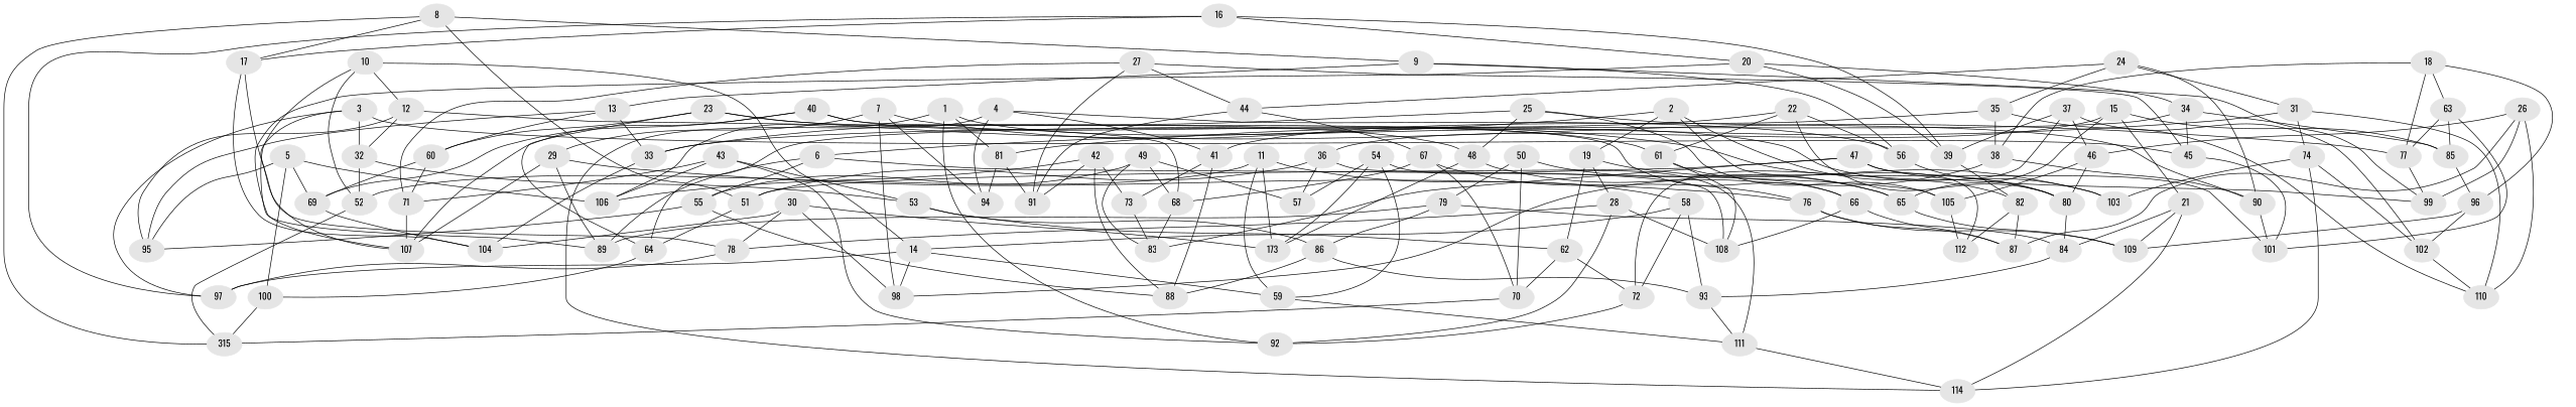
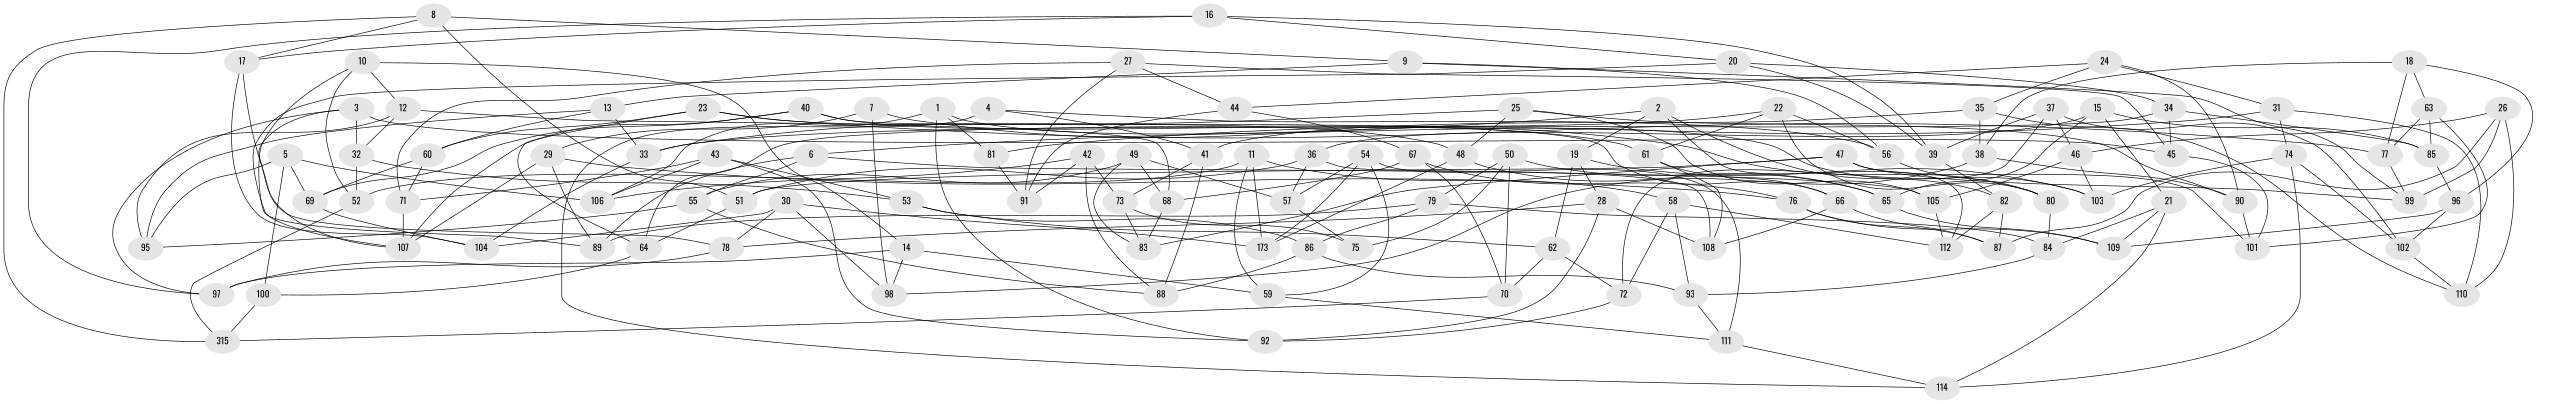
  graph {
    fontname=Oswald
    node [color=gray90 fontname=Oswald style=filled]
    edge [fontname=Oswald]
    1
    81
    92
    103
    106
-   94
    91
    2
    6
    19
    82
    112
    55
    89
    105
    28
    62
    87
    3
    32
    45
    97
    107
    52
    53
    101
    4
    41
    56
    114
    73
    88
    80
    5
    69
    95
    100
    104
    n39 [label=315]
    7
    29
    98
    76
    84
    8
    9
    17
    51
    13
    99
    78
    64
    33
    60
    10
    12
    14
    68
    59
    11
    58
    n62 [label=173]
    72
    93
    111
    83
    71
    15
    21
    36
    65
    85
    109
    108
    57
    96
    16
    20
    39
    34
    18
    38
    63
    77
    90
    102
    70
    22
    61
    66
    23
    48
    24
    31
    35
    44
    110
    74
    67
    25
    26
    46
    27
    30
    86
+   75
    37
    40
    42
    43
    47
    49
    50
    79
    54
    1 -- 81
    1 -- 92
    1 -- 103
    1 -- 106
-   81 -- 94
    81 -- 91
    2 -- 6
    2 -- 19
    2 -- 82
    2 -- 112
    6 -- 55
    6 -- 89
    6 -- 105
    19 -- 103
    19 -- 28
    19 -- 62
    82 -- 112
    82 -- 87
    55 -- 88
    55 -- 95
    105 -- 112
    28 -- 92
    28 -- 78
    28 -- 108
    62 -- 72
    62 -- 70
    3 -- 32
    3 -- 45
    3 -- 97
    3 -- 107
    32 -- 52
    32 -- 53
    45 -- 101
    52 -- n39
    53 -- 62
    53 -- 86
-   4 -- 94
    4 -- 41
    4 -- 56
    4 -- 114
    41 -- 73
    41 -- 88
    56 -- 80
    73 -- 83
+   73 -- 75
    80 -- 84
    5 -- 106
    5 -- 69
    5 -- 95
    5 -- 100
    69 -- 104
    100 -- n39
-   7 -- 94
    7 -- 80
    7 -- 29
    7 -- 98
    29 -- 89
    29 -- 107
    29 -- 76
    76 -- 87
    76 -- 109
    84 -- 93
    8 -- n39
    8 -- 9
    8 -- 17
    8 -- 51
    9 -- 56
    9 -- 13
    9 -- 99
    17 -- 104
    17 -- 78
    51 -- 64
    13 -- 95
    13 -- 33
    13 -- 60
    78 -- 97
    64 -- 100
    33 -- 104
    60 -- 69
    60 -- 71
    10 -- 89
    10 -- 52
    10 -- 12
    10 -- 14
    12 -- 32
    12 -- 95
    12 -- 68
    14 -- 97
    14 -- 98
    14 -- 59
    68 -- 83
    59 -- 111
    11 -- 52
    11 -- 59
    11 -- 58
    11 -- n62
-   58 -- 14
+   58 -- 112
    58 -- 72
    58 -- 93
    72 -- 92
    93 -- 111
    111 -- 114
    71 -- 107
    15 -- 21
    15 -- 36
    15 -- 65
    15 -- 85
    21 -- 114
    21 -- 84
    21 -- 109
    36 -- 51
    36 -- 108
    36 -- 57
    65 -- 109
    85 -- 96
+   57 -- 75
    96 -- 109
    96 -- 102
    16 -- 97
    16 -- 17
    16 -- 20
    16 -- 39
    20 -- 107
    20 -- 39
    20 -- 34
    39 -- 82
    34 -- 45
    34 -- 64
    34 -- 85
    18 -- 96
    18 -- 38
    18 -- 63
    18 -- 77
    38 -- 98
    38 -- 90
    63 -- 101
    63 -- 85
    63 -- 77
    77 -- 99
    90 -- 101
    102 -- 110
    70 -- n39
    22 -- 56
    22 -- 80
    22 -- 33
    22 -- 61
    61 -- 108
    61 -- 66
    66 -- 87
    66 -- 108
    23 -- 64
    23 -- 60
    23 -- 77
    23 -- 48
    48 -- n62
    48 -- 65
    24 -- 90
    24 -- 31
    24 -- 35
    24 -- 44
    31 -- 81
    31 -- 110
    31 -- 74
    35 -- 41
    35 -- 38
    35 -- 110
    44 -- 91
    44 -- 67
    74 -- 103
    74 -- 114
    74 -- 102
    67 -- 76
    67 -- 68
    67 -- 70
    25 -- 105
    25 -- 33
    25 -- 90
    25 -- 48
    26 -- 87
    26 -- 99
    26 -- 110
    26 -- 46
-   46 -- 80
+   46 -- 103
    46 -- 105
    27 -- 91
    27 -- 45
    27 -- 71
    27 -- 44
    30 -- 104
    30 -- 98
    30 -- 78
    30 -- n62
    86 -- 88
    86 -- 93
    37 -- 72
    37 -- 39
    37 -- 102
    37 -- 46
    40 -- 107
    40 -- 69
    40 -- 61
    40 -- 66
    42 -- 106
    42 -- 91
    42 -- 73
    42 -- 88
    43 -- 92
    43 -- 106
    43 -- 53
    43 -- 71
    47 -- 101
    47 -- 51
    47 -- 99
    47 -- 83
    49 -- 55
    49 -- 68
    49 -- 83
    49 -- 57
    50 -- 65
    50 -- 70
+   50 -- 75
    50 -- 79
    79 -- 89
    79 -- 84
    79 -- 86
    54 -- 59
    54 -- n62
    54 -- 111
    54 -- 57
  }
